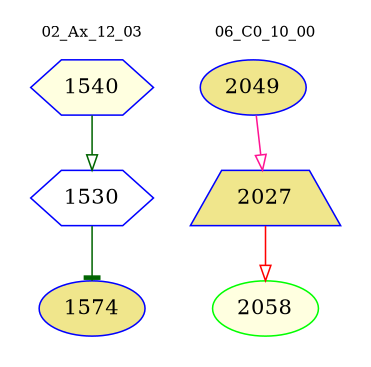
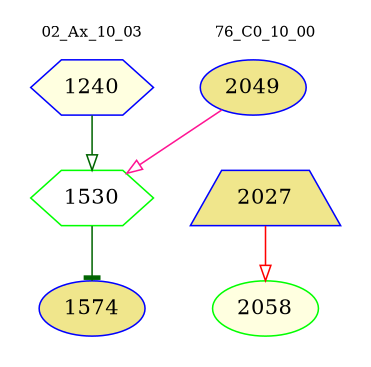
  digraph {
    node [color=blue fillcolor=khaki shape=ellipse style=filled]
    edge [arrowhead=onormal color=darkgreen]
-   n1 [fillcolor=lightyellow label=1540 shape=hexagon]
-   n2 [fillcolor=white label=1530 shape=hexagon]
+   n1 [fillcolor=lightyellow label=1240 shape=hexagon]
+   n2 [color=green fillcolor=white label=1530 shape=hexagon]
    n3 [label=1574]
    n4 [label=2049]
    n5 [label=2027 shape=trapezium]
    n6 [color=green fillcolor=lightyellow label=2058]
    subgraph cluster_1 {
      color=white
      fontsize=10
-     label="02_Ax_12_03"
+     label="02_Ax_10_03"
      n1
      n2
      n3
    }
    subgraph cluster_2 {
      color=white
      fontsize=10
-     label="06_C0_10_00"
+     label="76_C0_10_00"
      n4
      n5
      n6
    }
    n1 -> n2
    n2 -> n3 [arrowhead=tee]
-   n4 -> n5 [color=deeppink]
+   n4 -> n2 [color=deeppink]
    n5 -> n6 [color=red]
  }
